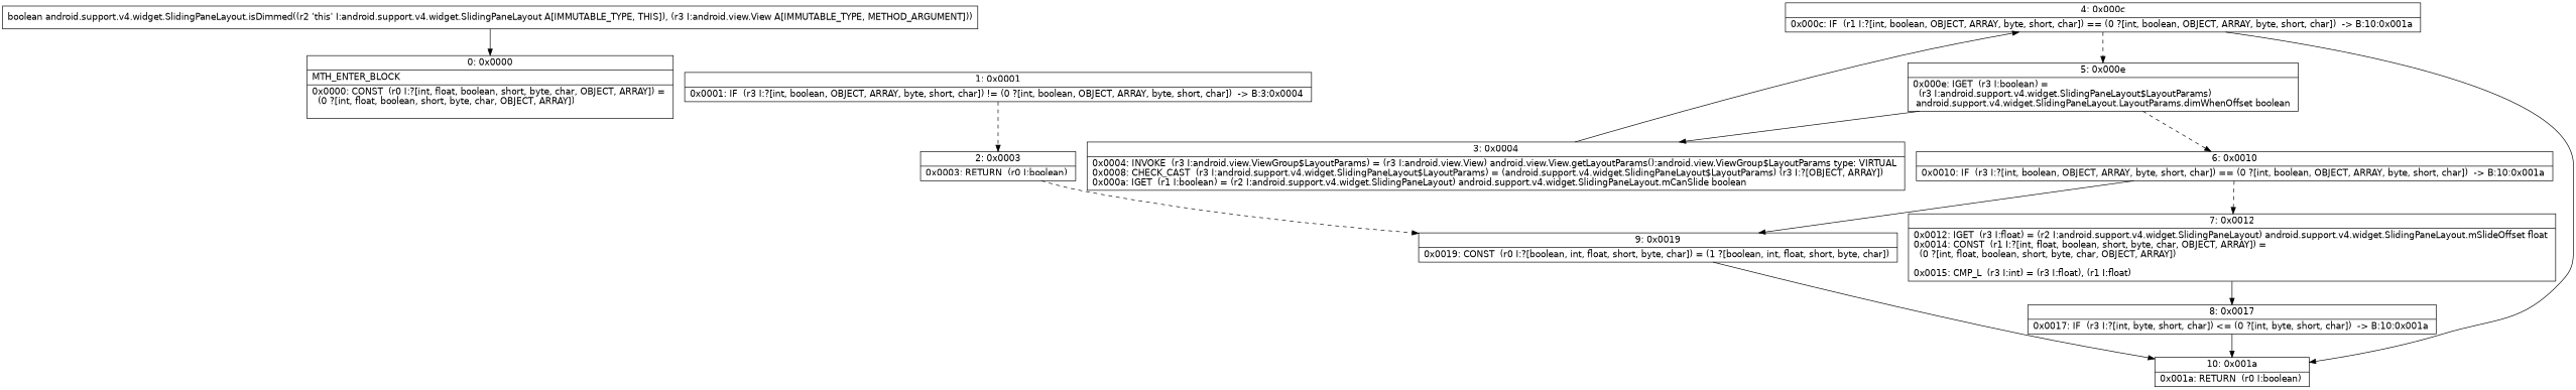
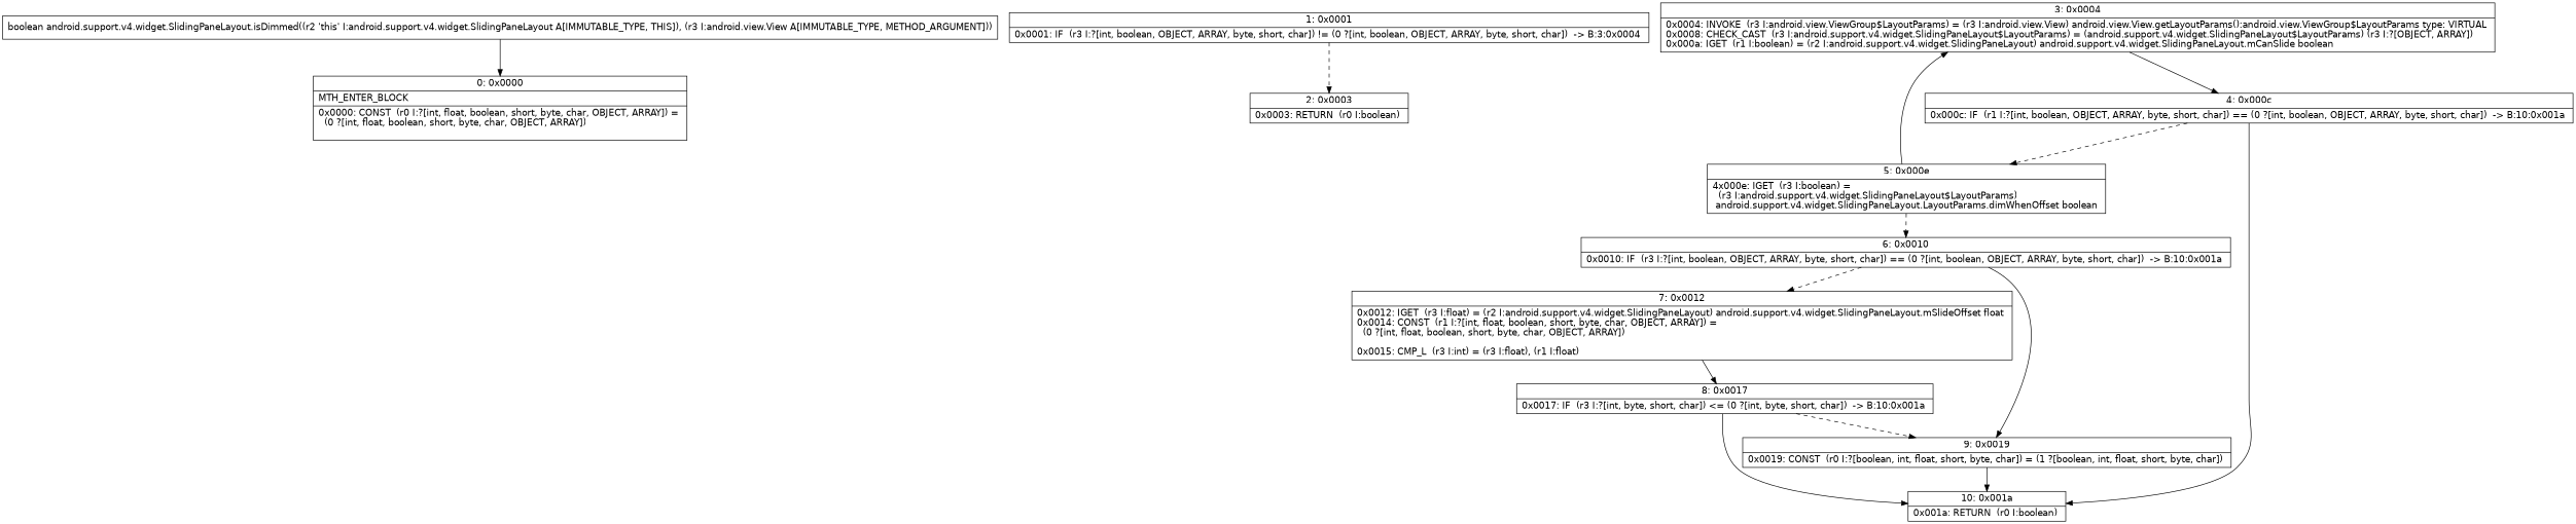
  digraph {
    fontname="DejaVu Sans"
    node [fontname="DejaVu Sans" shape=record]
    edge [fontname="DejaVu Sans"]
    n1 [label="{0\:\ 0x0000|MTH_ENTER_BLOCK\l|0x0000: CONST  (r0 I:?[int, float, boolean, short, byte, char, OBJECT, ARRAY]) = \l  (0 ?[int, float, boolean, short, byte, char, OBJECT, ARRAY])\l \l}"]
    n2 [label="{1\:\ 0x0001|0x0001: IF  (r3 I:?[int, boolean, OBJECT, ARRAY, byte, short, char]) != (0 ?[int, boolean, OBJECT, ARRAY, byte, short, char])  \-\> B:3:0x0004 \l}"]
    n3 [label="{2\:\ 0x0003|0x0003: RETURN  (r0 I:boolean) \l}"]
    n4 [label="{3\:\ 0x0004|0x0004: INVOKE  (r3 I:android.view.ViewGroup$LayoutParams) = (r3 I:android.view.View) android.view.View.getLayoutParams():android.view.ViewGroup$LayoutParams type: VIRTUAL \l0x0008: CHECK_CAST  (r3 I:android.support.v4.widget.SlidingPaneLayout$LayoutParams) = (android.support.v4.widget.SlidingPaneLayout$LayoutParams) (r3 I:?[OBJECT, ARRAY]) \l0x000a: IGET  (r1 I:boolean) = (r2 I:android.support.v4.widget.SlidingPaneLayout) android.support.v4.widget.SlidingPaneLayout.mCanSlide boolean \l}"]
    n5 [label="{4\:\ 0x000c|0x000c: IF  (r1 I:?[int, boolean, OBJECT, ARRAY, byte, short, char]) == (0 ?[int, boolean, OBJECT, ARRAY, byte, short, char])  \-\> B:10:0x001a \l}"]
-   n6 [label="{5\:\ 0x000e|0x000e: IGET  (r3 I:boolean) = \l  (r3 I:android.support.v4.widget.SlidingPaneLayout$LayoutParams)\l android.support.v4.widget.SlidingPaneLayout.LayoutParams.dimWhenOffset boolean \l}"]
+   n6 [label="{5\:\ 0x000e|4x000e: IGET  (r3 I:boolean) = \l  (r3 I:android.support.v4.widget.SlidingPaneLayout$LayoutParams)\l android.support.v4.widget.SlidingPaneLayout.LayoutParams.dimWhenOffset boolean \l}"]
    n7 [label="{10\:\ 0x001a|0x001a: RETURN  (r0 I:boolean) \l}"]
    n8 [label="{6\:\ 0x0010|0x0010: IF  (r3 I:?[int, boolean, OBJECT, ARRAY, byte, short, char]) == (0 ?[int, boolean, OBJECT, ARRAY, byte, short, char])  \-\> B:10:0x001a \l}"]
    n9 [label="{7\:\ 0x0012|0x0012: IGET  (r3 I:float) = (r2 I:android.support.v4.widget.SlidingPaneLayout) android.support.v4.widget.SlidingPaneLayout.mSlideOffset float \l0x0014: CONST  (r1 I:?[int, float, boolean, short, byte, char, OBJECT, ARRAY]) = \l  (0 ?[int, float, boolean, short, byte, char, OBJECT, ARRAY])\l \l0x0015: CMP_L  (r3 I:int) = (r3 I:float), (r1 I:float) \l}"]
    n10 [label="{9\:\ 0x0019|0x0019: CONST  (r0 I:?[boolean, int, float, short, byte, char]) = (1 ?[boolean, int, float, short, byte, char]) \l}"]
    n11 [label="{8\:\ 0x0017|0x0017: IF  (r3 I:?[int, byte, short, char]) \<= (0 ?[int, byte, short, char])  \-\> B:10:0x001a \l}"]
    n12 [label="{boolean android.support.v4.widget.SlidingPaneLayout.isDimmed((r2 'this' I:android.support.v4.widget.SlidingPaneLayout A[IMMUTABLE_TYPE, THIS]), (r3 I:android.view.View A[IMMUTABLE_TYPE, METHOD_ARGUMENT])) }"]
    n2 -> n3 [style=dashed]
    n4 -> n5
    n5 -> n6 [style=dashed]
    n5 -> n7
    n6 -> n4
    n6 -> n8 [style=dashed]
    n8 -> n9 [style=dashed]
    n8 -> n10
    n9 -> n11
    n10 -> n7
    n11 -> n7
-   n3 -> n10 [style=dashed]
+   n11 -> n10 [style=dashed]
    n12 -> n1
  }
